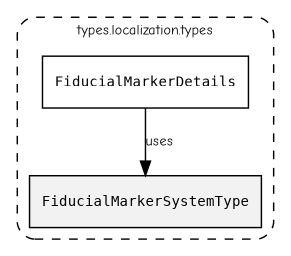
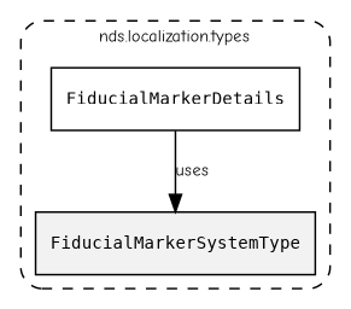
  digraph {
    fontsize=10
    rankdir=TB
    fontname="Comic Neue"
    node [fontsize=10 shape=box fontname="Comic Neue"]
    n1 [fillcolor="#0000000D" label=<<font face="monospace"><table align="center" border="0" cellspacing="0" cellpadding="0"><tr><td href="../../../content/packages/nds.localization.types.html#Enum-FiducialMarkerSystemType" title="Enum defined in nds.localization.types">FiducialMarkerSystemType</td></tr></table></font>> style=filled]
    n2 [label=<<font face="monospace"><table align="center" border="0" cellspacing="0" cellpadding="0"><tr><td href="../../../content/packages/nds.localization.types.html#Structure-FiducialMarkerDetails" title="Structure defined in nds.localization.types">FiducialMarkerDetails</td></tr></table></font>>]
    subgraph cluster_1 {
-     label="types.localization.types"
+     label="nds.localization.types"
      style="dashed, rounded"
      n1
      n2
    }
    n2 -> n1 [fontsize=10 label=uses fontname="Comic Neue"]
  }
